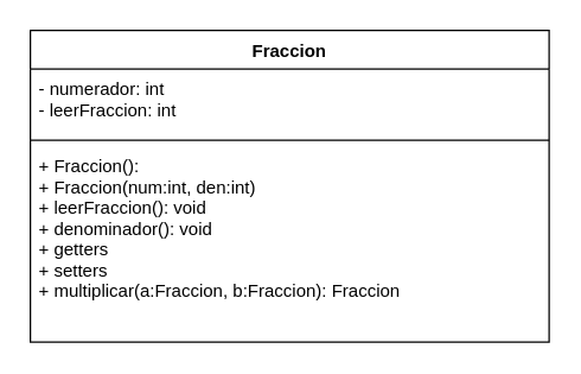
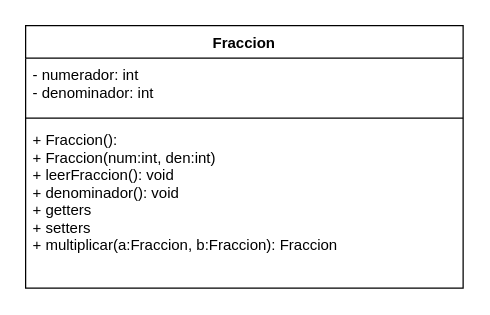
  <mxCell id="0" />
  <mxCell id="1" parent="0" />
  <mxCell id="2" value="Fraccion" style="swimlane;fontStyle=1;align=center;verticalAlign=top;childLayout=stackLayout;horizontal=1;startSize=26;horizontalStack=0;resizeParent=1;resizeParentMax=0;resizeLast=0;collapsible=1;marginBottom=0;" vertex="1" parent="1"><mxGeometry x="20" y="20" width="350" height="210" as="geometry" /></mxCell>
- <mxCell id="3" value="- numerador: int&#10;- leerFraccion: int" style="text;strokeColor=none;fillColor=none;align=left;verticalAlign=top;spacingLeft=4;spacingRight=4;overflow=hidden;rotatable=0;points=[[0,0.5],[1,0.5]];portConstraint=eastwest;" vertex="1" parent="2"><mxGeometry y="26" width="350" height="44" as="geometry" /></mxCell>
+ <mxCell id="3" value="- numerador: int&#10;- denominador: int" style="text;strokeColor=none;fillColor=none;align=left;verticalAlign=top;spacingLeft=4;spacingRight=4;overflow=hidden;rotatable=0;points=[[0,0.5],[1,0.5]];portConstraint=eastwest;" vertex="1" parent="2"><mxGeometry y="26" width="350" height="44" as="geometry" /></mxCell>
  <mxCell id="4" value="" style="line;strokeWidth=1;fillColor=none;align=left;verticalAlign=middle;spacingTop=-1;spacingLeft=3;spacingRight=3;rotatable=0;labelPosition=right;points=[];portConstraint=eastwest;" vertex="1" parent="2"><mxGeometry y="70" width="350" height="8" as="geometry" /></mxCell>
  <mxCell id="5" value="+ Fraccion(): &#10;+ Fraccion(num:int, den:int)&#10;+ leerFraccion(): void&#10;+ denominador(): void&#10;+ getters&#10;+ setters&#10;+ multiplicar(a:Fraccion, b:Fraccion): Fraccion" style="text;strokeColor=none;fillColor=none;align=left;verticalAlign=top;spacingLeft=4;spacingRight=4;overflow=hidden;rotatable=0;points=[[0,0.5],[1,0.5]];portConstraint=eastwest;" vertex="1" parent="2"><mxGeometry y="78" width="350" height="132" as="geometry" /></mxCell>
